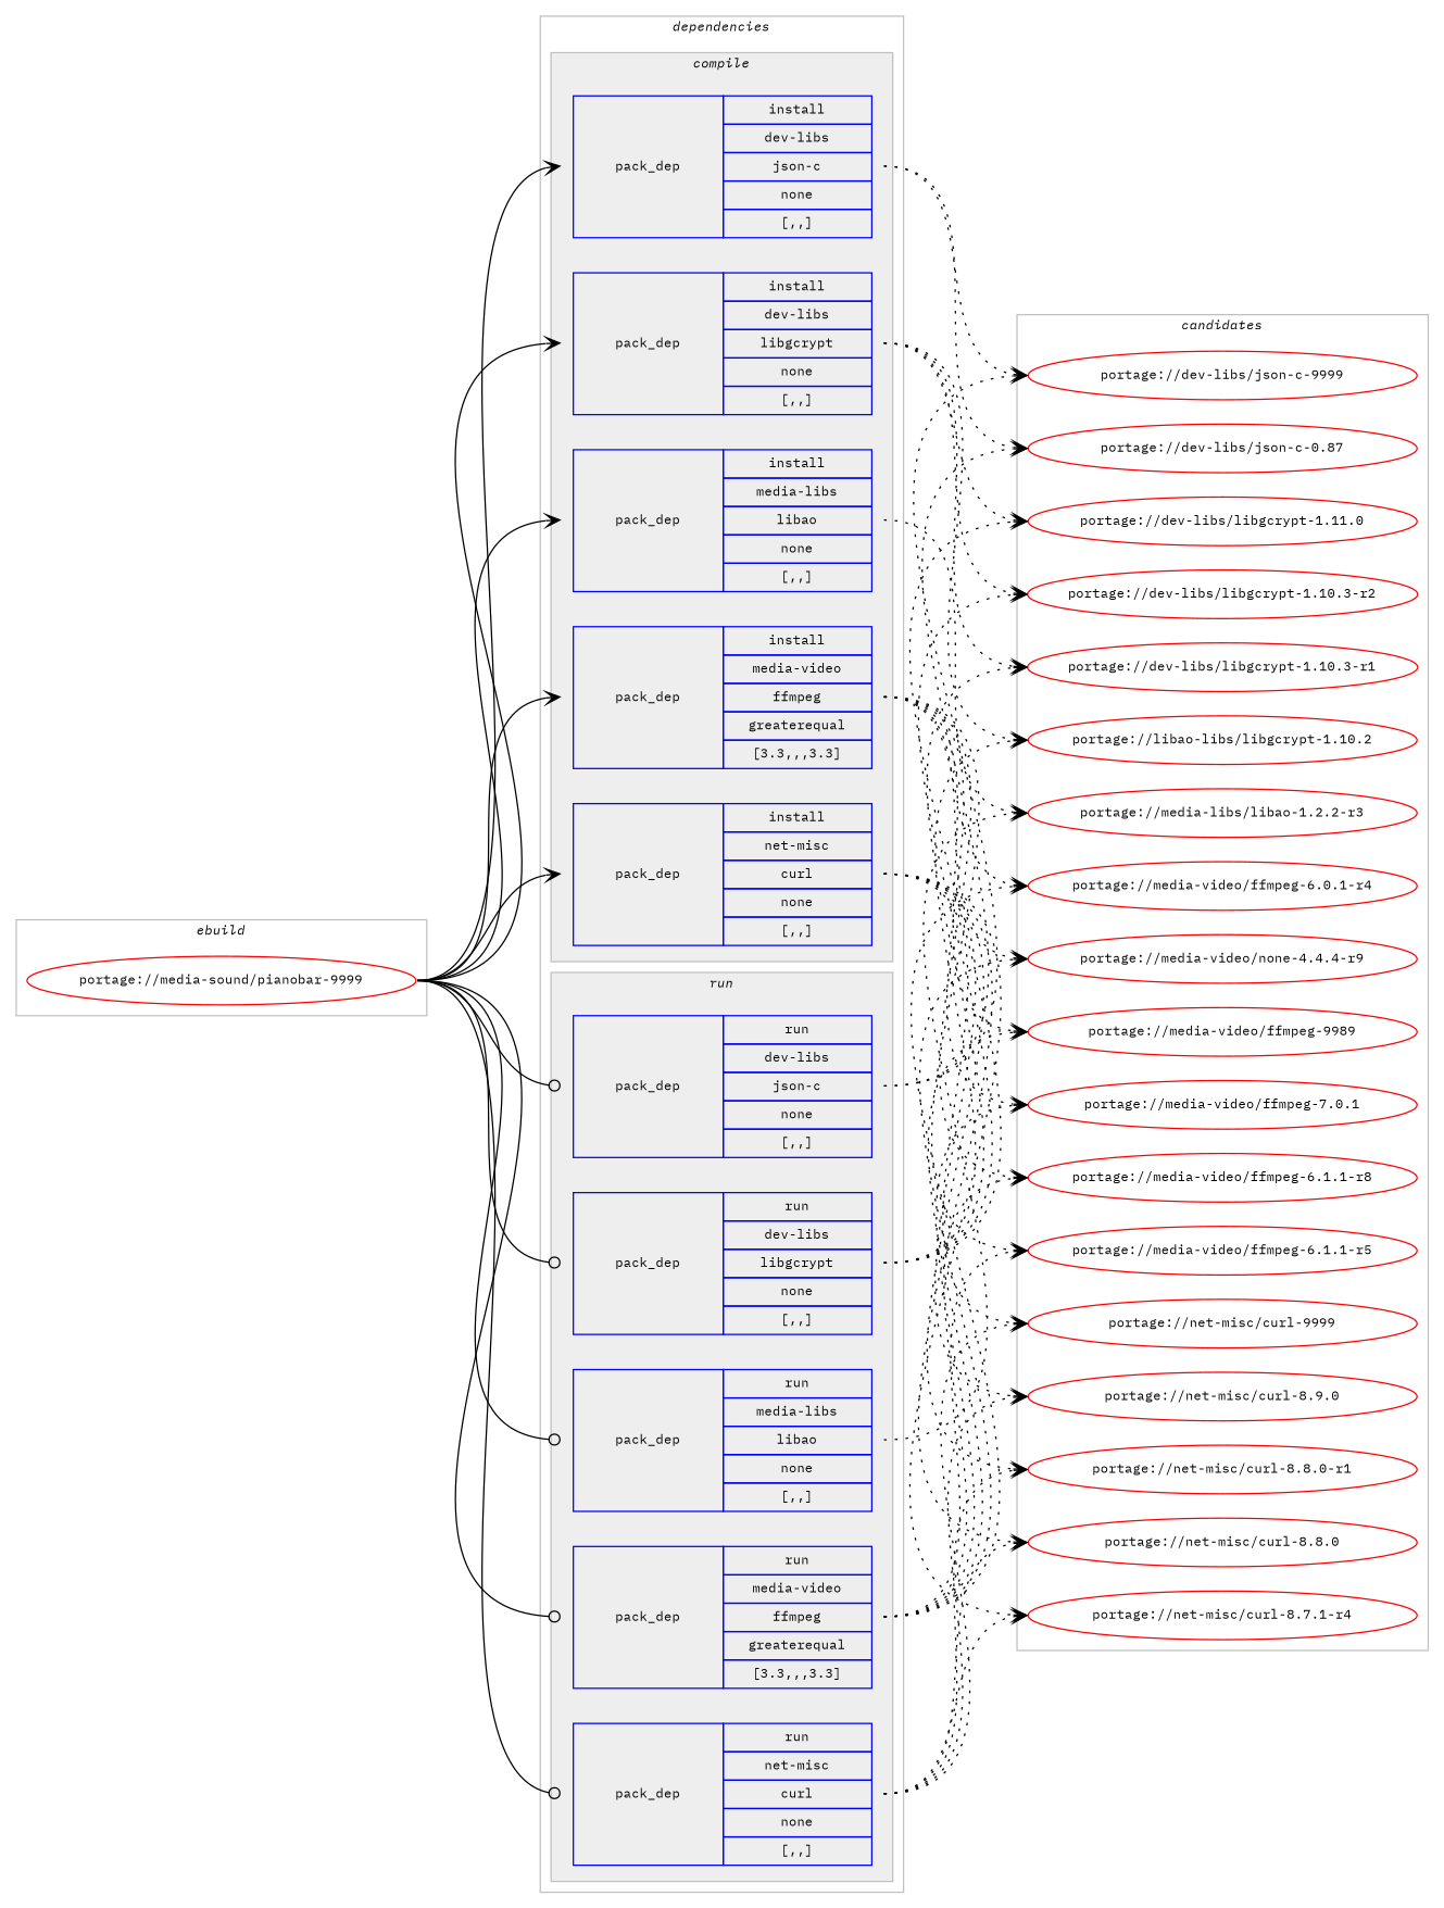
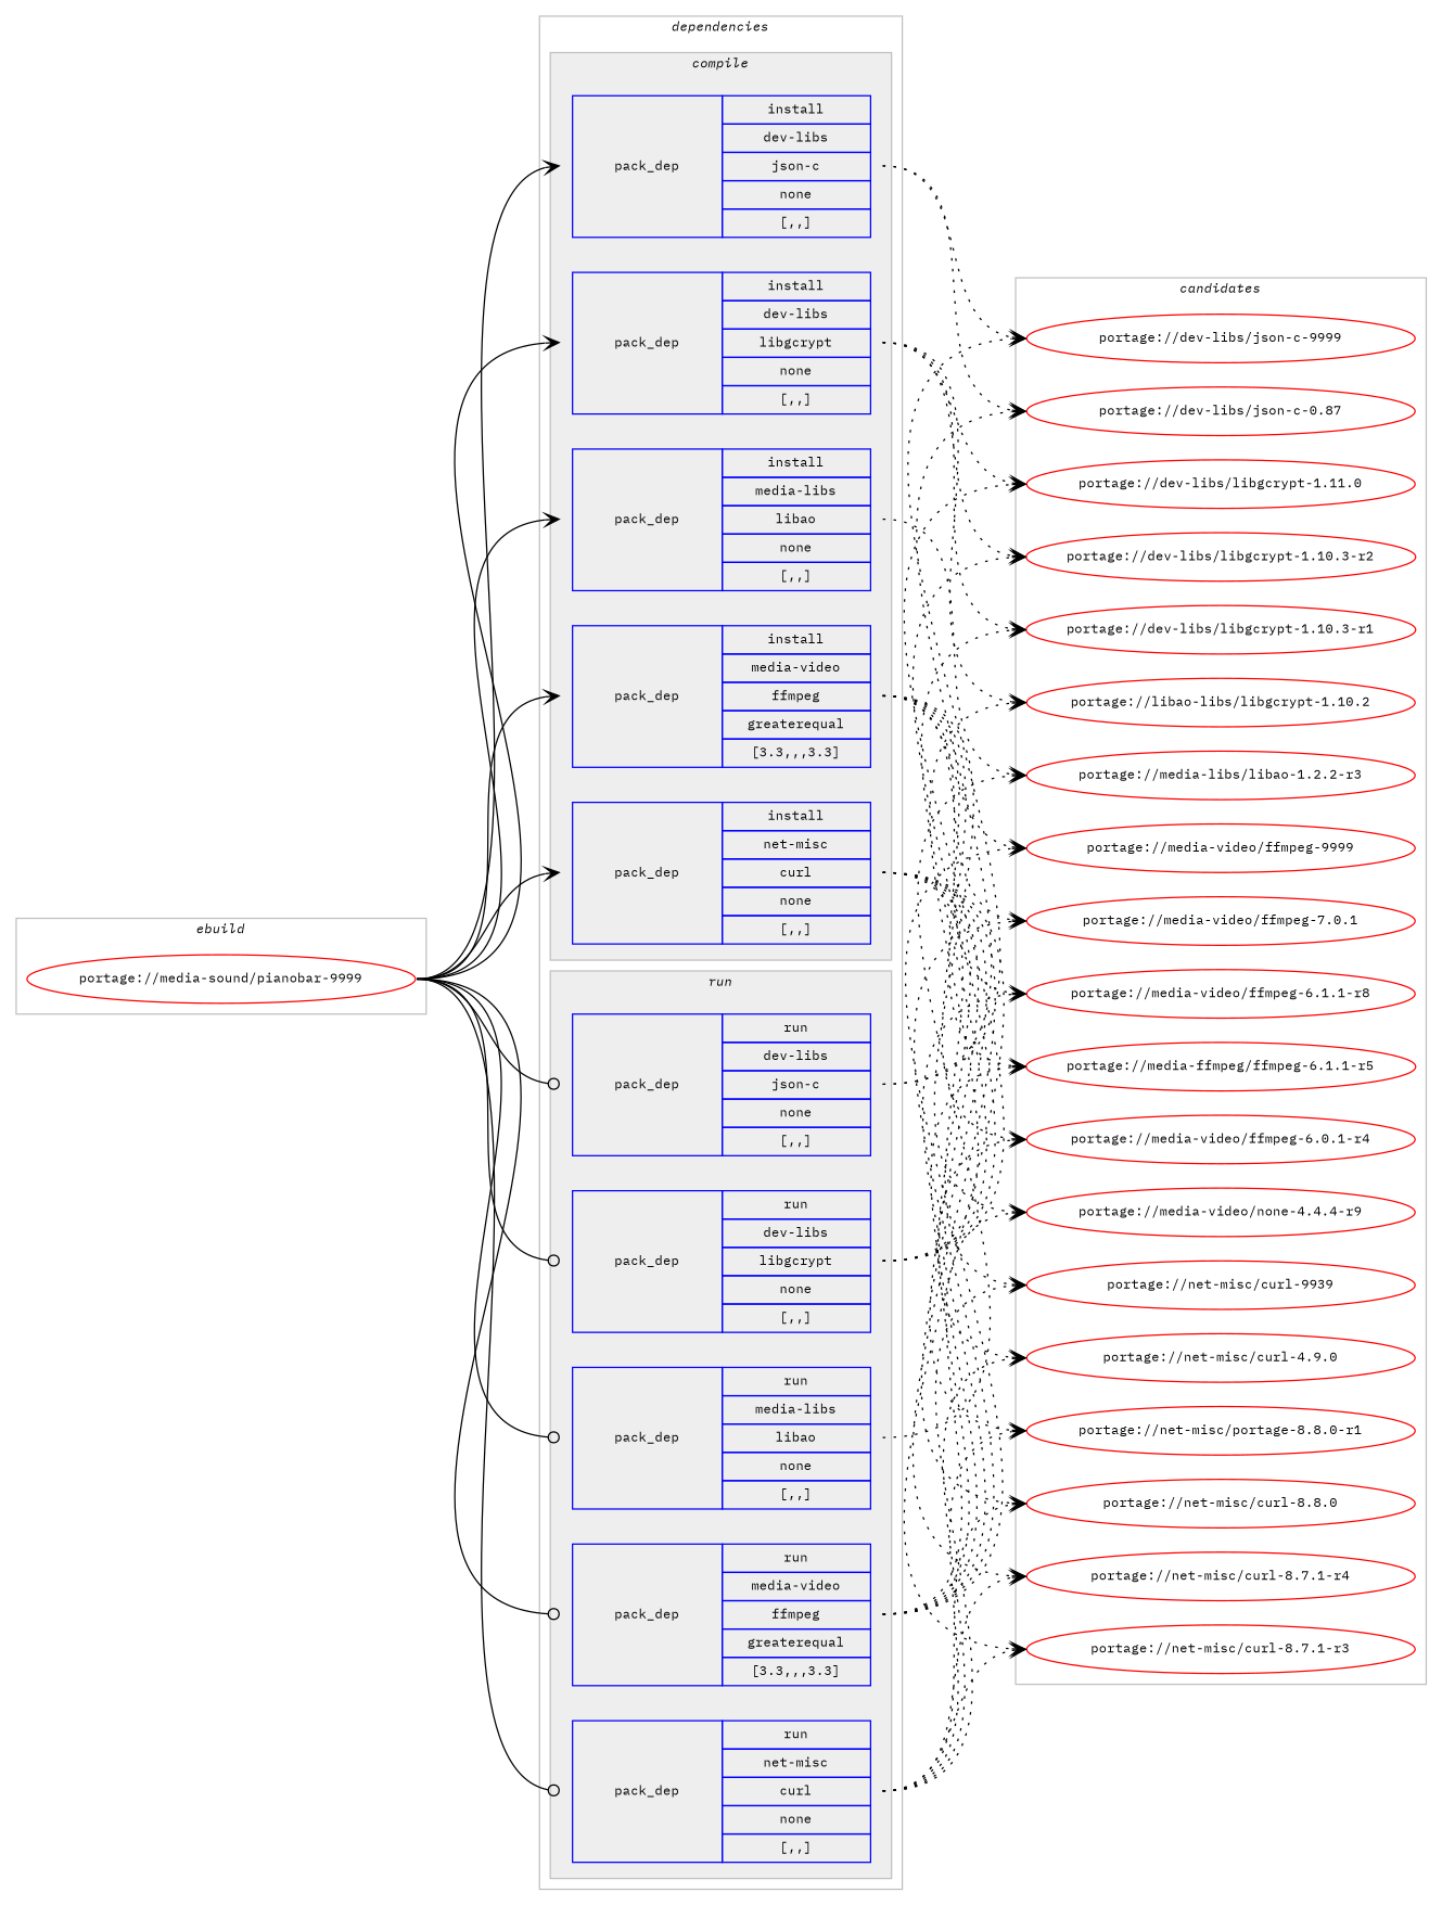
  digraph {
    compound=true
    concentrate=true
    fontname="IBM Plex Mono"
    fontsize=10
    newrank=true
    rankdir=LR
    ranksep=1.5
    node [color=red fontname="IBM Plex Mono" fontsize=10]
    edge [arrowhead=vee fontname="IBM Plex Mono" headport=w style=dotted tailport=e weight=100]
    n1 [label="portage://media-sound/pianobar-9999" width=4]
    n2 [color=blue label=<<TABLE BORDER="0" CELLBORDER="1" CELLSPACING="0" CELLPADDING="4" WIDTH="220"><TR><TD ROWSPAN="6" CELLPADDING="30">pack_dep</TD></TR><TR><TD WIDTH="110">install</TD></TR><TR><TD>dev-libs</TD></TR><TR><TD>json-c</TD></TR><TR><TD>none</TD></TR><TR><TD>[,,]</TD></TR></TABLE>> shape=none]
    n3 [color=blue label=<<TABLE BORDER="0" CELLBORDER="1" CELLSPACING="0" CELLPADDING="4" WIDTH="220"><TR><TD ROWSPAN="6" CELLPADDING="30">pack_dep</TD></TR><TR><TD WIDTH="110">install</TD></TR><TR><TD>dev-libs</TD></TR><TR><TD>libgcrypt</TD></TR><TR><TD>none</TD></TR><TR><TD>[,,]</TD></TR></TABLE>> shape=none]
    n4 [color=blue label=<<TABLE BORDER="0" CELLBORDER="1" CELLSPACING="0" CELLPADDING="4" WIDTH="220"><TR><TD ROWSPAN="6" CELLPADDING="30">pack_dep</TD></TR><TR><TD WIDTH="110">install</TD></TR><TR><TD>media-libs</TD></TR><TR><TD>libao</TD></TR><TR><TD>none</TD></TR><TR><TD>[,,]</TD></TR></TABLE>> shape=none]
    n5 [color=blue label=<<TABLE BORDER="0" CELLBORDER="1" CELLSPACING="0" CELLPADDING="4" WIDTH="220"><TR><TD ROWSPAN="6" CELLPADDING="30">pack_dep</TD></TR><TR><TD WIDTH="110">install</TD></TR><TR><TD>media-video</TD></TR><TR><TD>ffmpeg</TD></TR><TR><TD>greaterequal</TD></TR><TR><TD>[3.3,,,3.3]</TD></TR></TABLE>> shape=none]
    n6 [color=blue label=<<TABLE BORDER="0" CELLBORDER="1" CELLSPACING="0" CELLPADDING="4" WIDTH="220"><TR><TD ROWSPAN="6" CELLPADDING="30">pack_dep</TD></TR><TR><TD WIDTH="110">install</TD></TR><TR><TD>net-misc</TD></TR><TR><TD>curl</TD></TR><TR><TD>none</TD></TR><TR><TD>[,,]</TD></TR></TABLE>> shape=none]
    n7 [color=blue label=<<TABLE BORDER="0" CELLBORDER="1" CELLSPACING="0" CELLPADDING="4" WIDTH="220"><TR><TD ROWSPAN="6" CELLPADDING="30">pack_dep</TD></TR><TR><TD WIDTH="110">run</TD></TR><TR><TD>dev-libs</TD></TR><TR><TD>json-c</TD></TR><TR><TD>none</TD></TR><TR><TD>[,,]</TD></TR></TABLE>> shape=none]
    n8 [color=blue label=<<TABLE BORDER="0" CELLBORDER="1" CELLSPACING="0" CELLPADDING="4" WIDTH="220"><TR><TD ROWSPAN="6" CELLPADDING="30">pack_dep</TD></TR><TR><TD WIDTH="110">run</TD></TR><TR><TD>dev-libs</TD></TR><TR><TD>libgcrypt</TD></TR><TR><TD>none</TD></TR><TR><TD>[,,]</TD></TR></TABLE>> shape=none]
    n9 [color=blue label=<<TABLE BORDER="0" CELLBORDER="1" CELLSPACING="0" CELLPADDING="4" WIDTH="220"><TR><TD ROWSPAN="6" CELLPADDING="30">pack_dep</TD></TR><TR><TD WIDTH="110">run</TD></TR><TR><TD>media-libs</TD></TR><TR><TD>libao</TD></TR><TR><TD>none</TD></TR><TR><TD>[,,]</TD></TR></TABLE>> shape=none]
    n10 [color=blue label=<<TABLE BORDER="0" CELLBORDER="1" CELLSPACING="0" CELLPADDING="4" WIDTH="220"><TR><TD ROWSPAN="6" CELLPADDING="30">pack_dep</TD></TR><TR><TD WIDTH="110">run</TD></TR><TR><TD>media-video</TD></TR><TR><TD>ffmpeg</TD></TR><TR><TD>greaterequal</TD></TR><TR><TD>[3.3,,,3.3]</TD></TR></TABLE>> shape=none]
    n11 [color=blue label=<<TABLE BORDER="0" CELLBORDER="1" CELLSPACING="0" CELLPADDING="4" WIDTH="220"><TR><TD ROWSPAN="6" CELLPADDING="30">pack_dep</TD></TR><TR><TD WIDTH="110">run</TD></TR><TR><TD>net-misc</TD></TR><TR><TD>curl</TD></TR><TR><TD>none</TD></TR><TR><TD>[,,]</TD></TR></TABLE>> shape=none]
    n12 [label="portage://dev-libs/json-c-9999" width=4]
    n13 [label="portage://dev-libs/json-c-0.87" width=4]
    n14 [label="portage://dev-libs/libgcrypt-1.11.0" width=4]
    n15 [label="portage://dev-libs/libgcrypt-1.10.3-r2" width=4]
    n16 [label="portage://dev-libs/libgcrypt-1.10.3-r1" width=4]
    n17 [label="portage://libao-libs/libgcrypt-1.10.2" width=4]
    n18 [label="portage://media-libs/libao-1.2.2-r3" width=4]
-   n19 [label="portage://media-video/ffmpeg-9989" width=4]
+   n19 [label="portage://media-video/ffmpeg-9999" width=4]
    n20 [label="portage://media-video/ffmpeg-7.0.1" width=4]
    n21 [label="portage://media-video/ffmpeg-6.1.1-r8" width=4]
-   n22 [label="portage://media-video/ffmpeg-6.1.1-r5" width=4]
+   n22 [label="portage://media-ffmpeg/ffmpeg-6.1.1-r5" width=4]
    n23 [label="portage://media-video/ffmpeg-6.0.1-r4" width=4]
    n24 [label="portage://media-video/none-4.4.4-r9" width=4]
-   n25 [label="portage://net-misc/curl-9999" width=4]
-   n26 [label="portage://net-misc/curl-8.9.0" width=4]
-   n27 [label="portage://net-misc/curl-8.8.0-r1" width=4]
+   n25 [label="portage://net-misc/curl-9939" width=4]
+   n26 [label="portage://net-misc/curl-4.9.0" width=4]
+   n27 [label="portage://net-misc/portage-8.8.0-r1" width=4]
    n28 [label="portage://net-misc/curl-8.8.0" width=4]
    n29 [label="portage://net-misc/curl-8.7.1-r4" width=4]
+   n30 [label="portage://net-misc/curl-8.7.1-r3" width=4]
    subgraph cluster_1 {
      color=gray
      label=<<i>ebuild</i>>
      n1
    }
    subgraph cluster_2 {
      color=gray
      label=<<i>dependencies</i>>
      subgraph cluster_3 {
        color=gray
        fillcolor="#eeeeee"
        label=<<i>compile</i>>
        style=filled
        subgraph sub_4 {
          color=gray
          fillcolor="#eeeeee"
          label=<<i>compile</i>>
          style=filled
          n2
        }
        subgraph sub_5 {
          color=gray
          fillcolor="#eeeeee"
          label=<<i>compile</i>>
          style=filled
          n3
        }
        subgraph sub_6 {
          color=gray
          fillcolor="#eeeeee"
          label=<<i>compile</i>>
          style=filled
          n4
        }
        subgraph sub_7 {
          color=gray
          fillcolor="#eeeeee"
          label=<<i>compile</i>>
          style=filled
          n5
        }
        subgraph sub_8 {
          color=gray
          fillcolor="#eeeeee"
          label=<<i>compile</i>>
          style=filled
          n6
        }
      }
      subgraph cluster_9 {
        color=gray
        fillcolor="#eeeeee"
        label=<<i>compile and run</i>>
        style=filled
      }
      subgraph cluster_10 {
        color=gray
        fillcolor="#eeeeee"
        label=<<i>run</i>>
        style=filled
        subgraph sub_11 {
          color=gray
          fillcolor="#eeeeee"
          label=<<i>run</i>>
          style=filled
          n7
        }
        subgraph sub_12 {
          color=gray
          fillcolor="#eeeeee"
          label=<<i>run</i>>
          style=filled
          n8
        }
        subgraph sub_13 {
          color=gray
          fillcolor="#eeeeee"
          label=<<i>run</i>>
          style=filled
          n9
        }
        subgraph sub_14 {
          color=gray
          fillcolor="#eeeeee"
          label=<<i>run</i>>
          style=filled
          n10
        }
        subgraph sub_15 {
          color=gray
          fillcolor="#eeeeee"
          label=<<i>run</i>>
          style=filled
          n11
        }
      }
    }
    subgraph cluster_16 {
      color=gray
      label=<<i>candidates</i>>
      rank=same
      subgraph sub_17 {
        color=black
        label=<<i>candidates</i>>
        nodesep=1
        rank=same
        n12
        n13
      }
      subgraph sub_18 {
        color=black
        label=<<i>candidates</i>>
        nodesep=1
        rank=same
        n14
        n15
        n16
        n17
      }
      subgraph sub_19 {
        color=black
        label=<<i>candidates</i>>
        nodesep=1
        rank=same
        n18
      }
      subgraph sub_20 {
        color=black
        label=<<i>candidates</i>>
        nodesep=1
        rank=same
        n19
        n20
        n21
        n22
        n23
        n24
      }
      subgraph sub_21 {
        color=black
        label=<<i>candidates</i>>
        nodesep=1
        rank=same
        n25
        n26
        n27
        n28
        n29
+       n30
      }
      subgraph sub_22 {
        color=black
        label=<<i>candidates</i>>
        nodesep=1
        rank=same
        n12
        n13
      }
      subgraph sub_23 {
        color=black
        label=<<i>candidates</i>>
        nodesep=1
        rank=same
        n14
        n15
        n16
        n17
      }
      subgraph sub_24 {
        color=black
        label=<<i>candidates</i>>
        nodesep=1
        rank=same
        n18
      }
      subgraph sub_25 {
        color=black
        label=<<i>candidates</i>>
        nodesep=1
        rank=same
        n19
        n20
        n21
        n22
        n23
        n24
      }
      subgraph sub_26 {
        color=black
        label=<<i>candidates</i>>
        nodesep=1
        rank=same
        n25
        n26
        n27
        n28
        n29
+       n30
      }
    }
    n1 -> n2 [style=solid weight=20]
    n1 -> n3 [style=solid weight=20]
    n1 -> n4 [style=solid weight=20]
    n1 -> n5 [style=solid weight=20]
    n1 -> n6 [style=solid weight=20]
    n1 -> n7 [arrowhead=odot style=solid weight=20]
    n1 -> n8 [arrowhead=odot style=solid weight=20]
    n1 -> n9 [arrowhead=odot style=solid weight=20]
    n1 -> n10 [arrowhead=odot style=solid weight=20]
    n1 -> n11 [arrowhead=odot style=solid weight=20]
    n2 -> n12
    n2 -> n13
    n3 -> n14
    n3 -> n15
    n3 -> n16
    n3 -> n17
    n4 -> n18
    n5 -> n19
    n5 -> n20
    n5 -> n21
    n5 -> n22
    n5 -> n23
    n5 -> n24
    n6 -> n25
    n6 -> n26
    n6 -> n27
    n6 -> n28
    n6 -> n29
+   n6 -> n30
    n7 -> n12
    n7 -> n13
    n8 -> n14
    n8 -> n15
    n8 -> n16
    n8 -> n17
    n9 -> n18
    n10 -> n19
    n10 -> n20
    n10 -> n21
    n10 -> n22
    n10 -> n23
    n10 -> n24
    n11 -> n25
    n11 -> n26
    n11 -> n27
    n11 -> n28
    n11 -> n29
+   n11 -> n30
  }
